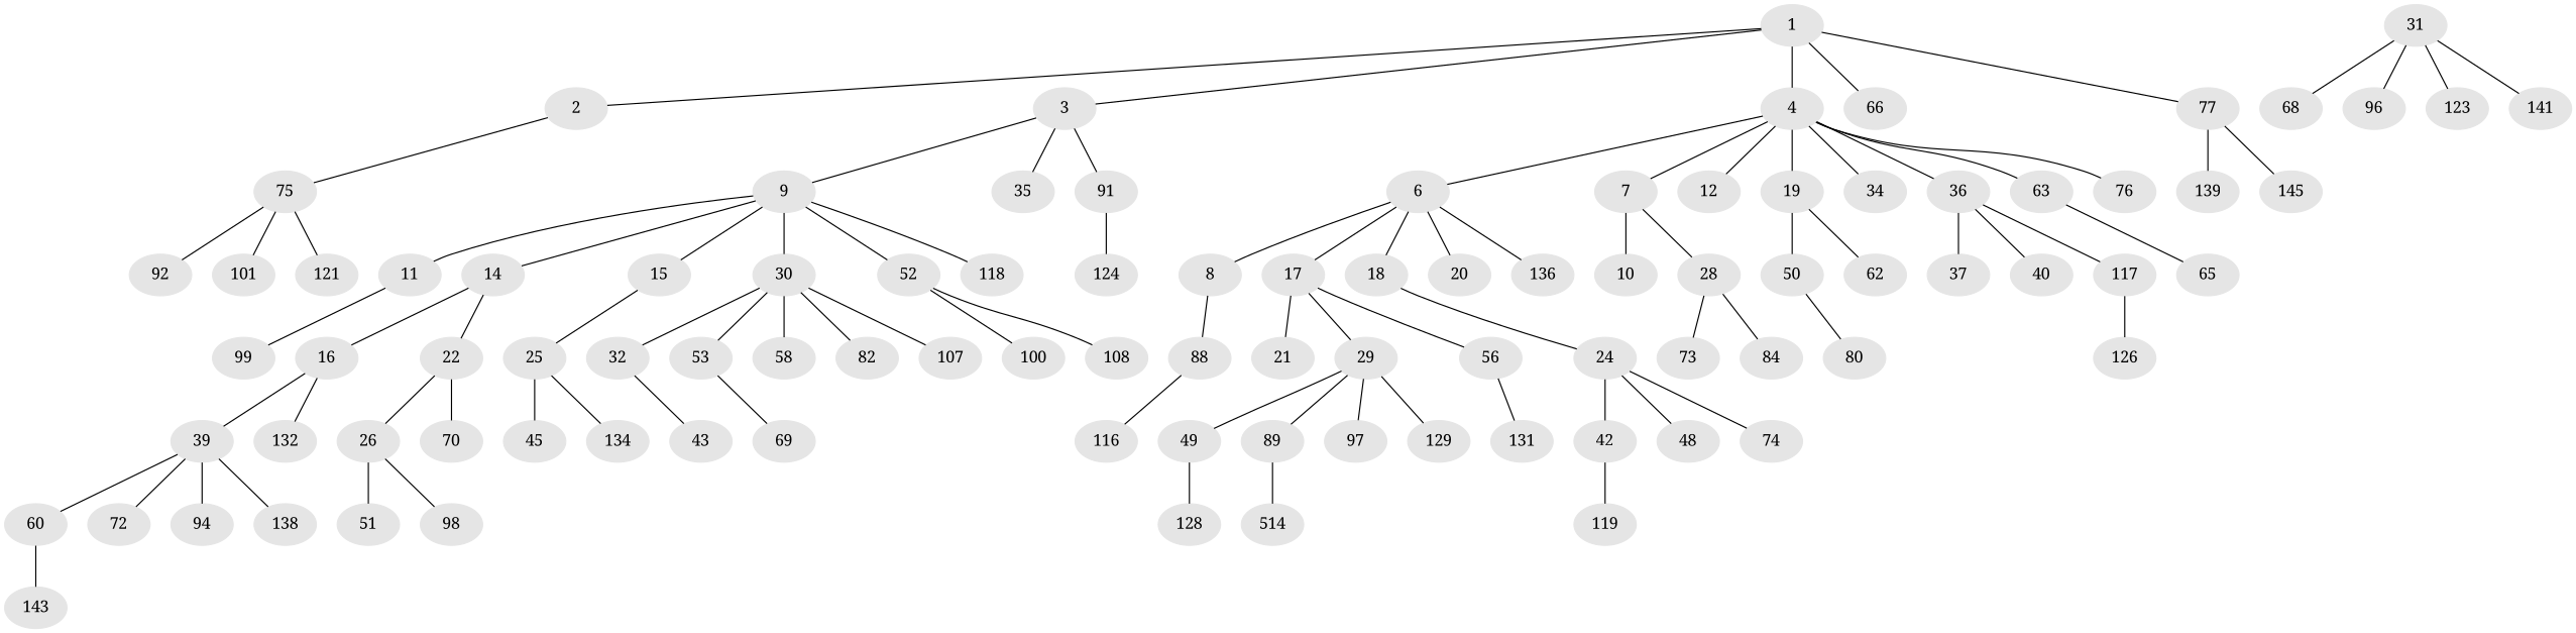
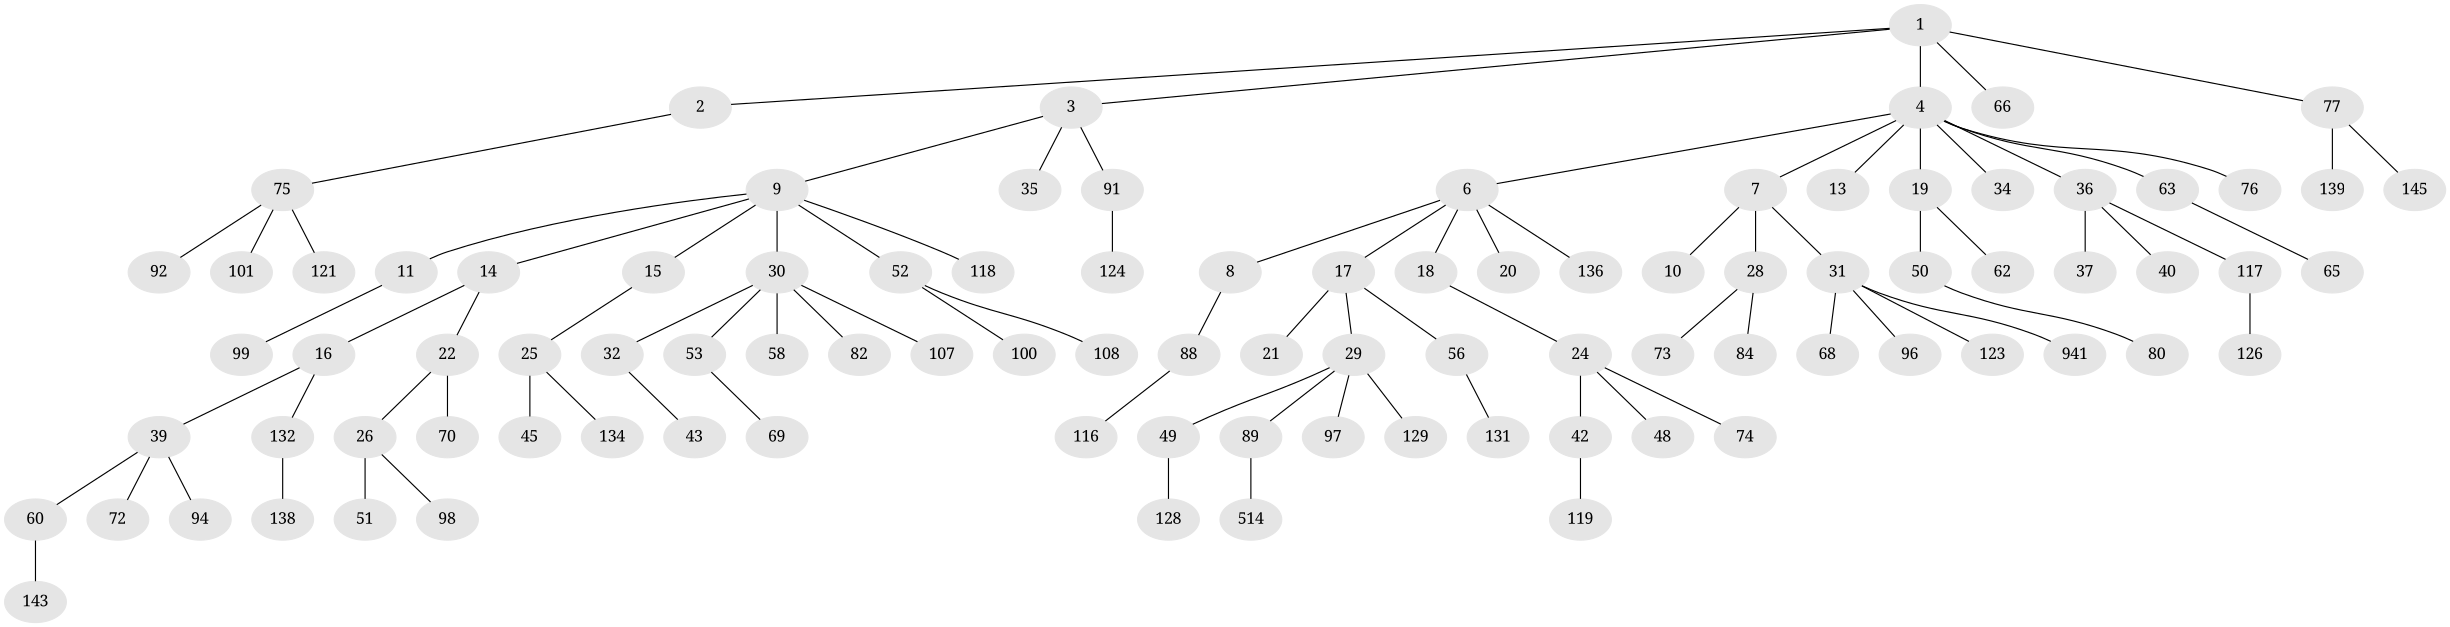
  graph {
    fontname="Noto Serif"
    node [color=gray90 fontname="Noto Serif" style=filled]
    edge [fontname="Noto Serif"]
    1 [super="+54"]
    2 [super="+64"]
    3 [super="+23"]
    4 [super="+5"]
    66 [super="+87"]
    77 [super="+85"]
    75 [super="+86"]
    9 [super="+13"]
    35 [super="+79"]
    91
    6 [super="+106"]
    7
-   12
+   12 [label=13]
    19 [super="+44"]
    34 [super="+46"]
    36 [super="+78"]
    63
    76
    139 [super="+142"]
    145
    92
    101 [super="+125"]
    121
    11
    14 [super="+47"]
    15 [super="+111"]
    30 [super="+67"]
    52 [super="+105"]
    118
    124 [super="+130"]
    8 [super="+119"]
    17 [super="+103"]
    18
    20
    136
    10
    28 [super="+59"]
    31 [super="+112"]
    50 [super="+61"]
    62
    37
    40
    117 [super="+122"]
    65 [super="+120"]
    88 [super="+95"]
    21 [super="+144"]
    29
    56 [super="+102"]
    24 [super="+33"]
    73 [super="+93"]
    84
    68 [super="+83"]
    96
    123 [super="+133"]
-   141
+   141 [label=941]
    116
    99 [super="+127"]
    16
    22 [super="+38"]
    25 [super="+41"]
    32 [super="+104"]
    53 [super="+115"]
    58
    82
    107
    100
    108
    39 [super="+55"]
    132
    26 [super="+27"]
    70
    45 [super="+81"]
    134
    60 [super="+71"]
    72
    94
    138
    49
    89 [super="+109"]
    97
    129 [super="+137"]
    131
    42 [super="+57"]
    48
    74 [super="+90"]
    80
    51
    98
    n89 [label=119]
    128
    n91 [label=514]
    43
    69
    126
    143
    1 -- 2
    1 -- 3
    1 -- 4
    1 -- 66
    1 -- 77
    2 -- 75
    3 -- 9
    3 -- 35
    3 -- 91
    4 -- 6
    4 -- 7
    4 -- 12
    4 -- 19
    4 -- 34
    4 -- 36
    4 -- 63
    4 -- 76
    77 -- 139
    77 -- 145
    75 -- 92
    75 -- 101
    75 -- 121
    9 -- 11
    9 -- 14
    9 -- 15
    9 -- 30
    9 -- 52
    9 -- 118
    91 -- 124
    6 -- 8
    6 -- 17
    6 -- 18
    6 -- 20
    6 -- 136
    7 -- 10
    7 -- 28
+   7 -- 31
    19 -- 50
    19 -- 62
    36 -- 37
    36 -- 40
    36 -- 117
    63 -- 65
    11 -- 99
    14 -- 16
    14 -- 22
    15 -- 25
    30 -- 32
    30 -- 53
    30 -- 58
    30 -- 82
    30 -- 107
    52 -- 100
    52 -- 108
    8 -- 88
    17 -- 21
    17 -- 29
    17 -- 56
    18 -- 24
    28 -- 73
    28 -- 84
    31 -- 68
    31 -- 96
    31 -- 123
    31 -- 141
    50 -- 80
    117 -- 126
    88 -- 116
    29 -- 49
    29 -- 89
    29 -- 97
    29 -- 129
    56 -- 131
    24 -- 42
    24 -- 48
    24 -- 74
    16 -- 39
    16 -- 132
    22 -- 26
    22 -- 70
    25 -- 45
    25 -- 134
    32 -- 43
    53 -- 69
    39 -- 60
    39 -- 72
    39 -- 94
-   39 -- 138
+   132 -- 138
    26 -- 51
    26 -- 98
    60 -- 143
    49 -- 128
    89 -- n91
    42 -- n89
  }
